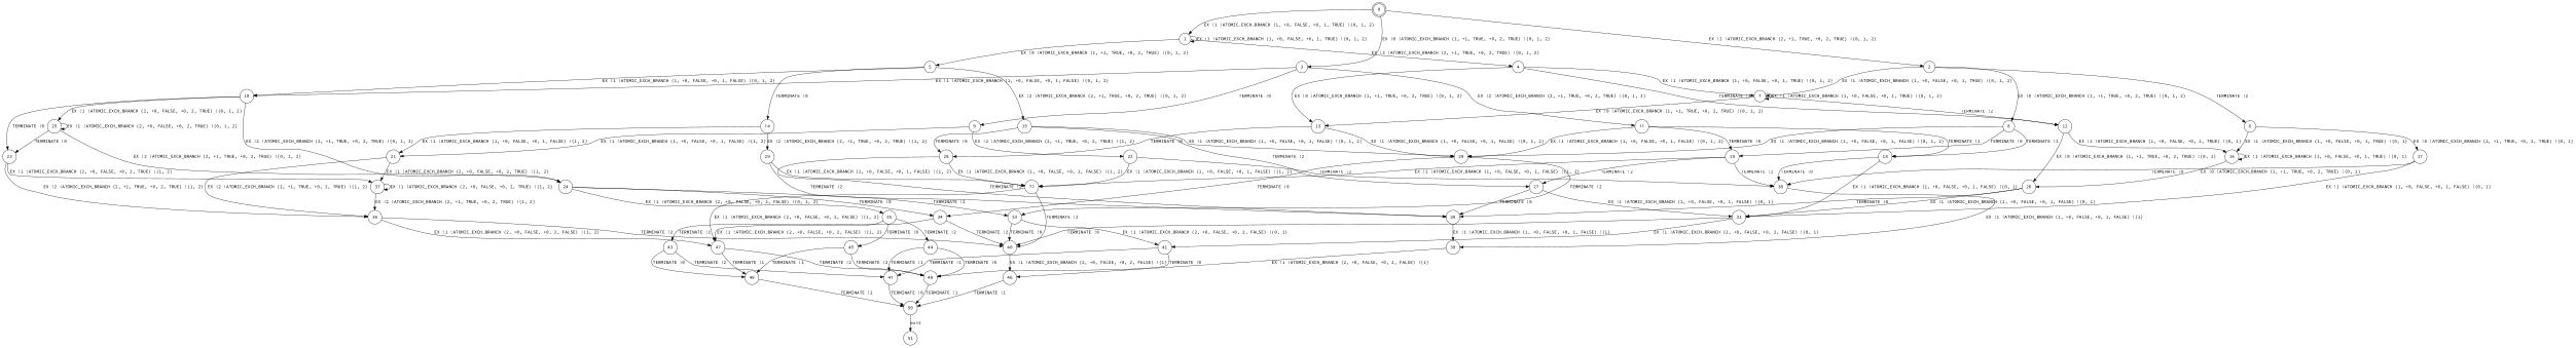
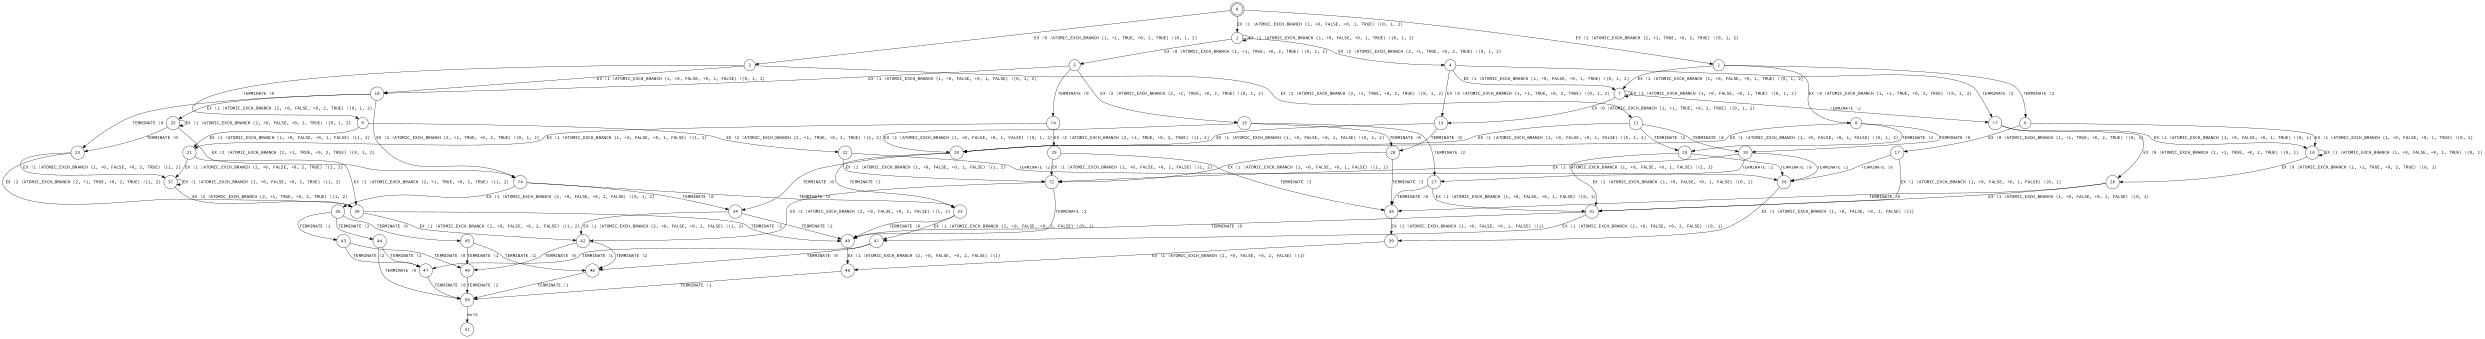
  digraph {
    fontname="Source Code Pro"
    node [fontname="Source Code Pro" shape=circle]
    edge [fontname="Source Code Pro"]
    0 [peripheries=2]
    1
    2
    3
    4
    5
    6
    7
    8
    9
    10
    11
    12
    13
    14
    15
    16
    17
    18
    19
    20
    21
    22
    23
    24
    25
    26
    28
    29
    27
    30
    31
    n33 [label=72]
    33
    34
    36
    37
    35
    38
    39
    40
    41
    42
    43
    44
    45
    46
    47
    48
    49
    50
    51
    0 -> 1 [label="EX !1 !ATOMIC_EXCH_BRANCH (1, +0, FALSE, +0, 1, TRUE) !{0, 1, 2}"]
    0 -> 2 [label="EX !2 !ATOMIC_EXCH_BRANCH (2, +1, TRUE, +0, 2, TRUE) !{0, 1, 2}"]
    0 -> 3 [label="EX !0 !ATOMIC_EXCH_BRANCH (1, +1, TRUE, +0, 2, TRUE) !{0, 1, 2}"]
    1 -> 1 [label="EX !1 !ATOMIC_EXCH_BRANCH (1, +0, FALSE, +0, 1, TRUE) !{0, 1, 2}"]
    1 -> 4 [label="EX !2 !ATOMIC_EXCH_BRANCH (2, +1, TRUE, +0, 2, TRUE) !{0, 1, 2}"]
    1 -> 5 [label="EX !0 !ATOMIC_EXCH_BRANCH (1, +1, TRUE, +0, 2, TRUE) !{0, 1, 2}"]
    2 -> 6 [label="TERMINATE !2"]
    2 -> 7 [label="EX !1 !ATOMIC_EXCH_BRANCH (1, +0, FALSE, +0, 1, TRUE) !{0, 1, 2}"]
    2 -> 8 [label="EX !0 !ATOMIC_EXCH_BRANCH (1, +1, TRUE, +0, 2, TRUE) !{0, 1, 2}"]
    3 -> 9 [label="TERMINATE !0"]
    3 -> 10 [label="EX !1 !ATOMIC_EXCH_BRANCH (1, +0, FALSE, +0, 1, FALSE) !{0, 1, 2}"]
    3 -> 11 [label="EX !2 !ATOMIC_EXCH_BRANCH (2, +1, TRUE, +0, 2, TRUE) !{0, 1, 2}"]
    4 -> 7 [label="EX !1 !ATOMIC_EXCH_BRANCH (1, +0, FALSE, +0, 1, TRUE) !{0, 1, 2}"]
    4 -> 12 [label="TERMINATE !2"]
    4 -> 13 [label="EX !0 !ATOMIC_EXCH_BRANCH (1, +1, TRUE, +0, 2, TRUE) !{0, 1, 2}"]
    5 -> 10 [label="EX !1 !ATOMIC_EXCH_BRANCH (1, +0, FALSE, +0, 1, FALSE) !{0, 1, 2}"]
    5 -> 14 [label="TERMINATE !0"]
    5 -> 15 [label="EX !2 !ATOMIC_EXCH_BRANCH (2, +1, TRUE, +0, 2, TRUE) !{0, 1, 2}"]
    6 -> 16 [label="EX !1 !ATOMIC_EXCH_BRANCH (1, +0, FALSE, +0, 1, TRUE) !{0, 1}"]
    6 -> 17 [label="EX !0 !ATOMIC_EXCH_BRANCH (1, +1, TRUE, +0, 2, TRUE) !{0, 1}"]
    7 -> 7 [label="EX !1 !ATOMIC_EXCH_BRANCH (1, +0, FALSE, +0, 1, TRUE) !{0, 1, 2}"]
    7 -> 12 [label="TERMINATE !2"]
    7 -> 13 [label="EX !0 !ATOMIC_EXCH_BRANCH (1, +1, TRUE, +0, 2, TRUE) !{0, 1, 2}"]
    8 -> 18 [label="TERMINATE !2"]
    8 -> 19 [label="TERMINATE !0"]
    8 -> 20 [label="EX !1 !ATOMIC_EXCH_BRANCH (1, +0, FALSE, +0, 1, FALSE) !{0, 1, 2}"]
    9 -> 21 [label="EX !1 !ATOMIC_EXCH_BRANCH (1, +0, FALSE, +0, 1, FALSE) !{1, 2}"]
    9 -> 22 [label="EX !2 !ATOMIC_EXCH_BRANCH (2, +1, TRUE, +0, 2, TRUE) !{1, 2}"]
    10 -> 23 [label="TERMINATE !0"]
    10 -> 24 [label="EX !2 !ATOMIC_EXCH_BRANCH (2, +1, TRUE, +0, 2, TRUE) !{0, 1, 2}"]
    10 -> 25 [label="EX !1 !ATOMIC_EXCH_BRANCH (2, +0, FALSE, +0, 2, TRUE) !{0, 1, 2}"]
    11 -> 18 [label="TERMINATE !2"]
    11 -> 19 [label="TERMINATE !0"]
    11 -> 20 [label="EX !1 !ATOMIC_EXCH_BRANCH (1, +0, FALSE, +0, 1, FALSE) !{0, 1, 2}"]
    12 -> 16 [label="EX !1 !ATOMIC_EXCH_BRANCH (1, +0, FALSE, +0, 1, TRUE) !{0, 1}"]
    12 -> 26 [label="EX !0 !ATOMIC_EXCH_BRANCH (1, +1, TRUE, +0, 2, TRUE) !{0, 1}"]
    13 -> 20 [label="EX !1 !ATOMIC_EXCH_BRANCH (1, +0, FALSE, +0, 1, FALSE) !{0, 1, 2}"]
    13 -> 28 [label="TERMINATE !0"]
    14 -> 21 [label="EX !1 !ATOMIC_EXCH_BRANCH (1, +0, FALSE, +0, 1, FALSE) !{1, 2}"]
    14 -> 29 [label="EX !2 !ATOMIC_EXCH_BRANCH (2, +1, TRUE, +0, 2, TRUE) !{1, 2}"]
    15 -> 20 [label="EX !1 !ATOMIC_EXCH_BRANCH (1, +0, FALSE, +0, 1, FALSE) !{0, 1, 2}"]
    15 -> 28 [label="TERMINATE !0"]
    15 -> 27 [label="TERMINATE !2"]
    16 -> 16 [label="EX !1 !ATOMIC_EXCH_BRANCH (1, +0, FALSE, +0, 1, TRUE) !{0, 1}"]
    16 -> 26 [label="EX !0 !ATOMIC_EXCH_BRANCH (1, +1, TRUE, +0, 2, TRUE) !{0, 1}"]
    17 -> 30 [label="TERMINATE !0"]
    17 -> 31 [label="EX !1 !ATOMIC_EXCH_BRANCH (1, +0, FALSE, +0, 1, FALSE) !{0, 1}"]
    18 -> 30 [label="TERMINATE !0"]
    18 -> 31 [label="EX !1 !ATOMIC_EXCH_BRANCH (1, +0, FALSE, +0, 1, FALSE) !{0, 1}"]
    19 -> 27 [label="TERMINATE !2"]
    19 -> 30 [label="TERMINATE !2"]
    19 -> n33 [label="EX !1 !ATOMIC_EXCH_BRANCH (1, +0, FALSE, +0, 1, FALSE) !{1, 2}"]
    20 -> 33 [label="TERMINATE !2"]
    20 -> 34 [label="TERMINATE !0"]
    21 -> 36 [label="EX !2 !ATOMIC_EXCH_BRANCH (2, +1, TRUE, +0, 2, TRUE) !{1, 2}"]
    21 -> 37 [label="EX !1 !ATOMIC_EXCH_BRANCH (2, +0, FALSE, +0, 2, TRUE) !{1, 2}"]
    22 -> 30 [label="TERMINATE !2"]
    22 -> n33 [label="EX !1 !ATOMIC_EXCH_BRANCH (1, +0, FALSE, +0, 1, FALSE) !{1, 2}"]
    23 -> 36 [label="EX !2 !ATOMIC_EXCH_BRANCH (2, +1, TRUE, +0, 2, TRUE) !{1, 2}"]
    23 -> 37 [label="EX !1 !ATOMIC_EXCH_BRANCH (2, +0, FALSE, +0, 2, TRUE) !{1, 2}"]
    24 -> 33 [label="TERMINATE !2"]
    24 -> 34 [label="TERMINATE !0"]
    24 -> 35 [label="EX !1 !ATOMIC_EXCH_BRANCH (2, +0, FALSE, +0, 2, FALSE) !{0, 1, 2}"]
    25 -> 23 [label="TERMINATE !0"]
    25 -> 24 [label="EX !2 !ATOMIC_EXCH_BRANCH (2, +1, TRUE, +0, 2, TRUE) !{0, 1, 2}"]
    25 -> 25 [label="EX !1 !ATOMIC_EXCH_BRANCH (2, +0, FALSE, +0, 2, TRUE) !{0, 1, 2}"]
    26 -> 31 [label="EX !1 !ATOMIC_EXCH_BRANCH (1, +0, FALSE, +0, 1, FALSE) !{0, 1}"]
    26 -> 38 [label="TERMINATE !0"]
    28 -> n33 [label="EX !1 !ATOMIC_EXCH_BRANCH (1, +0, FALSE, +0, 1, FALSE) !{1, 2}"]
    28 -> 38 [label="TERMINATE !2"]
    29 -> n33 [label="EX !1 !ATOMIC_EXCH_BRANCH (1, +0, FALSE, +0, 1, FALSE) !{1, 2}"]
    29 -> 38 [label="TERMINATE !2"]
    27 -> 31 [label="EX !1 !ATOMIC_EXCH_BRANCH (1, +0, FALSE, +0, 1, FALSE) !{0, 1}"]
    27 -> 38 [label="TERMINATE !0"]
    30 -> 39 [label="EX !1 !ATOMIC_EXCH_BRANCH (1, +0, FALSE, +0, 1, FALSE) !{1}"]
    31 -> 40 [label="TERMINATE !0"]
    31 -> 41 [label="EX !1 !ATOMIC_EXCH_BRANCH (2, +0, FALSE, +0, 2, FALSE) !{0, 1}"]
    n33 -> 40 [label="TERMINATE !2"]
    n33 -> 42 [label="EX !1 !ATOMIC_EXCH_BRANCH (2, +0, FALSE, +0, 2, FALSE) !{1, 2}"]
    33 -> 40 [label="TERMINATE !0"]
    33 -> 41 [label="EX !1 !ATOMIC_EXCH_BRANCH (2, +0, FALSE, +0, 2, FALSE) !{0, 1}"]
    34 -> 40 [label="TERMINATE !2"]
    34 -> 42 [label="EX !1 !ATOMIC_EXCH_BRANCH (2, +0, FALSE, +0, 2, FALSE) !{1, 2}"]
    36 -> 40 [label="TERMINATE !2"]
    36 -> 42 [label="EX !1 !ATOMIC_EXCH_BRANCH (2, +0, FALSE, +0, 2, FALSE) !{1, 2}"]
    37 -> 36 [label="EX !2 !ATOMIC_EXCH_BRANCH (2, +1, TRUE, +0, 2, TRUE) !{1, 2}"]
    37 -> 37 [label="EX !1 !ATOMIC_EXCH_BRANCH (2, +0, FALSE, +0, 2, TRUE) !{1, 2}"]
    35 -> 43 [label="TERMINATE !1"]
    35 -> 44 [label="TERMINATE !2"]
    35 -> 45 [label="TERMINATE !0"]
    38 -> 39 [label="EX !1 !ATOMIC_EXCH_BRANCH (1, +0, FALSE, +0, 1, FALSE) !{1}"]
    39 -> 46 [label="EX !1 !ATOMIC_EXCH_BRANCH (2, +0, FALSE, +0, 2, FALSE) !{1}"]
    40 -> 46 [label="EX !1 !ATOMIC_EXCH_BRANCH (2, +0, FALSE, +0, 2, FALSE) !{1}"]
    41 -> 47 [label="TERMINATE !1"]
    41 -> 48 [label="TERMINATE !0"]
    42 -> 48 [label="TERMINATE !2"]
-   42 -> 49 [label="TERMINATE !1"]
+   42 -> 49 [label="TERMINATE !0"]
    43 -> 47 [label="TERMINATE !2"]
    43 -> 49 [label="TERMINATE !0"]
    44 -> 47 [label="TERMINATE !1"]
-   44 -> 48 [label="TERMINATE !0"]
+   44 -> 50 [label="TERMINATE !0"]
    45 -> 48 [label="TERMINATE !2"]
    45 -> 49 [label="TERMINATE !1"]
    46 -> 50 [label="TERMINATE !1"]
    47 -> 50 [label="TERMINATE !0"]
    48 -> 50 [label="TERMINATE !1"]
    49 -> 50 [label="TERMINATE !2"]
    50 -> 51 [label=exit]
  }
